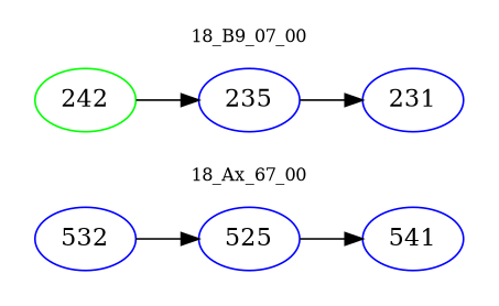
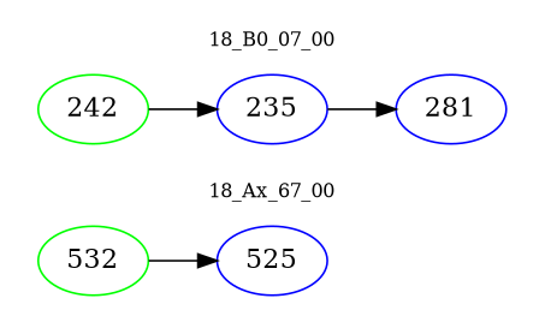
  digraph {
    rankdir=LR
    node [color=blue]
    edge [color=black]
-   n1 [label=532]
+   n1 [color=green label=532]
    n2 [label=525]
-   n3 [label=541]
    n4 [color=green label=242]
    n5 [label=235]
-   n6 [label=231]
+   n6 [label=281]
    subgraph cluster_1 {
      color=white
      fontsize=10
      label="18_Ax_67_00"
      n1
      n2
-     n3
    }
    subgraph cluster_2 {
      color=white
      fontsize=10
-     label="18_B9_07_00"
+     label="18_B0_07_00"
      n4
      n5
      n6
    }
    n1 -> n2
-   n2 -> n3
    n4 -> n5
    n5 -> n6
  }
